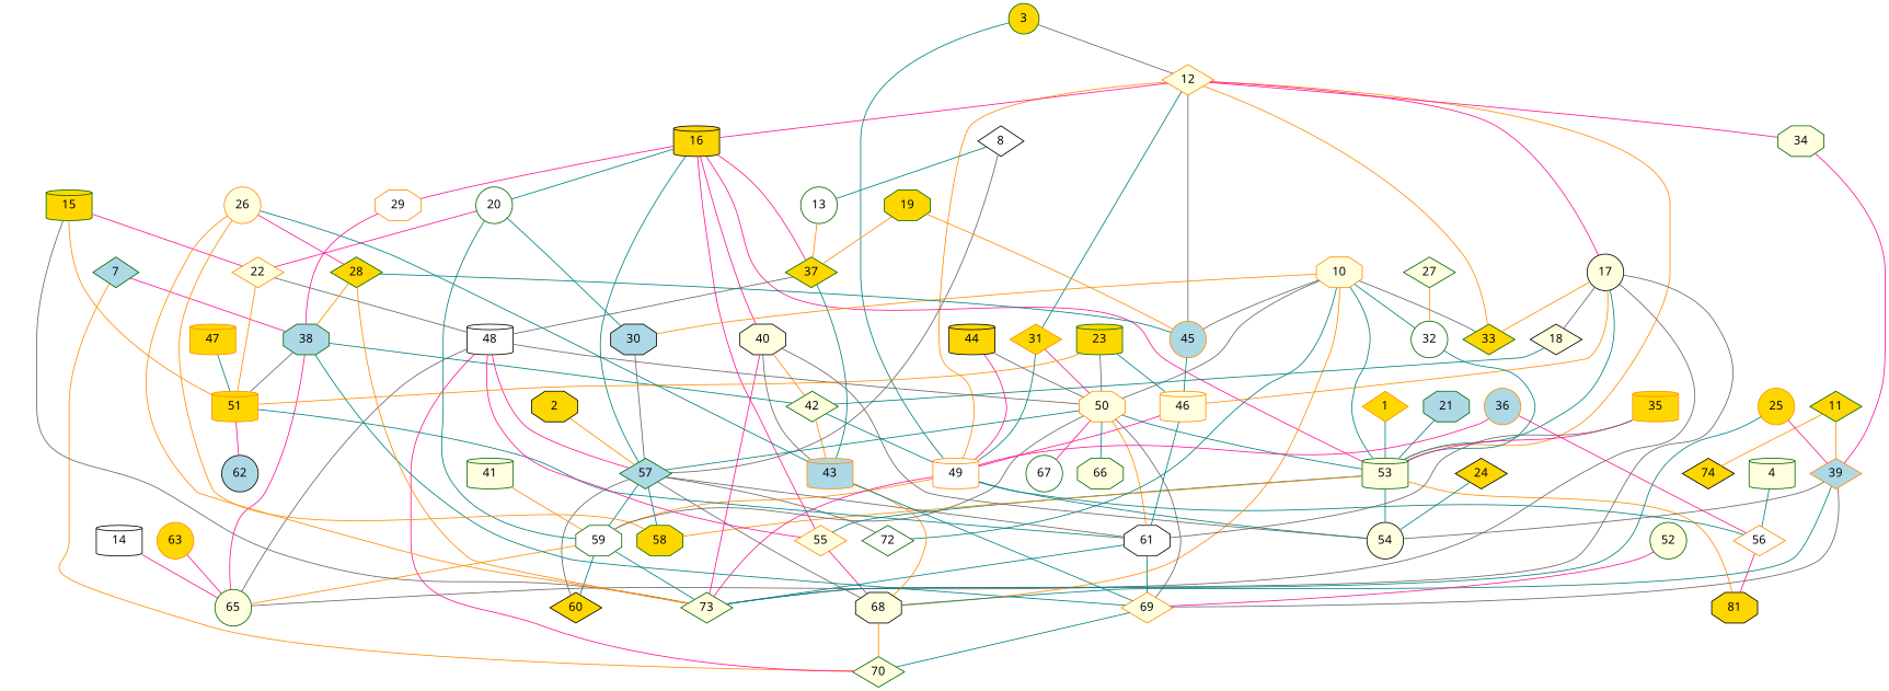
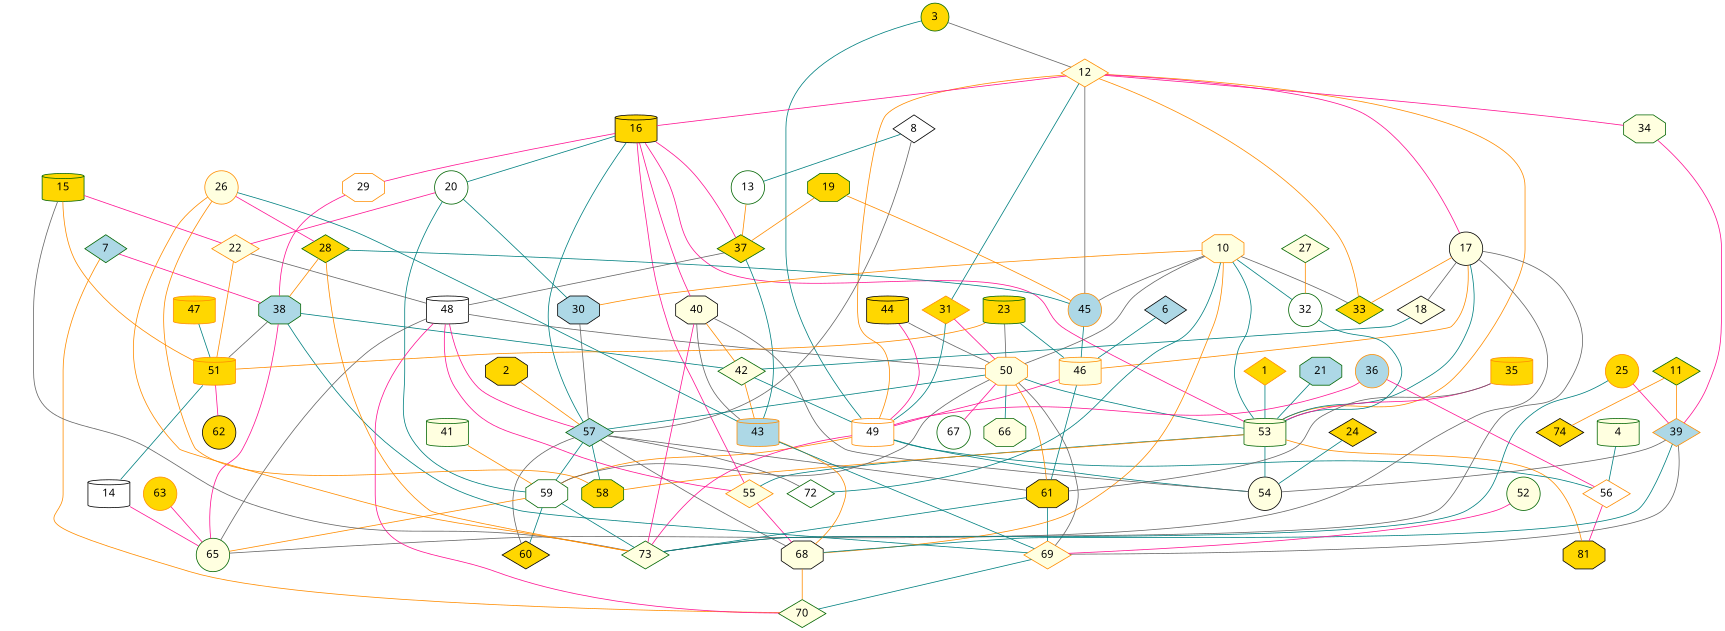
  graph {
    fontname="Noto Sans"
    node [color=darkgreen fillcolor=lightyellow fontname="Noto Sans" shape=diamond style=filled]
    edge [color=teal fontname="Noto Sans" weight=1.0]
    1 [color=darkorange fillcolor=gold]
    53 [shape=cylinder]
    55 [color=darkorange]
    54 [color=black shape=circle]
    58 [fillcolor=gold shape=octagon]
    n6 [color=black fillcolor=gold label=81 shape=octagon]
    2 [color=black fillcolor=gold shape=octagon]
    57 [fillcolor=lightblue]
    68 [color=black shape=octagon]
    72 [fillcolor=white]
    59 [fillcolor=white shape=octagon]
-   61 [color=black fillcolor=white shape=octagon]
+   61 [color=black fillcolor=gold shape=octagon]
    60 [color=black fillcolor=gold]
    3 [fillcolor=gold shape=circle]
    12 [color=darkorange]
    49 [color=darkorange fillcolor=white shape=cylinder]
    33 [fillcolor=gold]
    45 [color=darkorange fillcolor=lightblue shape=circle]
    16 [color=black fillcolor=gold shape=cylinder]
    17 [color=black shape=circle]
    31 [color=darkorange fillcolor=gold]
    34 [shape=octagon]
    56 [color=darkorange fillcolor=white]
    73
    4 [shape=cylinder]
+   6 [color=black fillcolor=lightblue]
    46 [color=darkorange shape=cylinder]
    7 [fillcolor=lightblue]
    38 [fillcolor=lightblue shape=octagon]
    70
    65 [shape=circle]
    51 [color=darkorange fillcolor=gold shape=cylinder]
    42
    69 [color=darkorange]
    8 [color=black fillcolor=white]
    13 [fillcolor=white shape=circle]
    37 [fillcolor=gold]
    10 [color=darkorange shape=octagon]
    30 [color=black fillcolor=lightblue shape=octagon]
    32 [fillcolor=white shape=circle]
    50 [color=darkorange shape=octagon]
    66 [shape=octagon]
    67 [fillcolor=white shape=circle]
    11 [fillcolor=gold]
    39 [color=darkorange fillcolor=lightblue]
    74 [color=black fillcolor=gold]
    20 [fillcolor=white shape=circle]
    29 [color=darkorange fillcolor=white shape=octagon]
    40 [color=black shape=octagon]
    18 [color=black]
    48 [color=black fillcolor=white shape=cylinder]
    43 [color=darkorange fillcolor=lightblue shape=cylinder]
    14 [color=black fillcolor=white shape=cylinder]
    15 [fillcolor=gold shape=cylinder]
    22 [color=darkorange]
-   62 [color=black fillcolor=lightblue shape=circle]
+   62 [color=black fillcolor=gold shape=circle]
    19 [fillcolor=gold shape=octagon]
    21 [fillcolor=lightblue shape=octagon]
    23 [fillcolor=gold shape=cylinder]
    24 [color=black fillcolor=gold]
    25 [color=darkorange fillcolor=gold shape=circle]
    26 [color=darkorange shape=circle]
    28 [fillcolor=gold]
    27
    35 [color=darkorange fillcolor=gold shape=cylinder]
    36 [color=darkorange fillcolor=lightblue shape=circle]
    41 [shape=cylinder]
    44 [color=black fillcolor=gold shape=cylinder]
    47 [color=darkorange fillcolor=gold shape=cylinder]
    52 [shape=circle]
    63 [color=darkorange fillcolor=gold shape=circle]
    1 -- 53
    53 -- 55
    53 -- 54
    53 -- 58 [color=darkorange]
    53 -- n6 [color=darkorange]
    55 -- 68 [color=deeppink]
    2 -- 57 [color=darkorange]
    57 -- 58
    57 -- 68 [color=gray40]
    57 -- 72 [color=gray40 weight=2.0]
    57 -- 59 [weight=2.0]
    57 -- 61 [color=gray40]
    57 -- 60 [color=gray40]
    68 -- 70 [color=darkorange weight=2.0]
    59 -- 60
    59 -- 73
    59 -- 65 [color=darkorange]
    61 -- 73
    61 -- 69
    3 -- 12 [color=gray40]
    3 -- 49
    12 -- 53 [color=darkorange]
    12 -- 49 [color=darkorange]
    12 -- 33 [color=darkorange]
    12 -- 45 [color=gray40]
    12 -- 16 [color=deeppink]
    12 -- 17 [color=deeppink]
    12 -- 31
    12 -- 34 [color=deeppink]
    49 -- 54
    49 -- 59 [color=darkorange]
    49 -- 56
    49 -- 73 [color=deeppink]
    45 -- 46
    16 -- 53 [color=deeppink]
    16 -- 55 [color=deeppink]
    16 -- 57
    16 -- 37 [color=deeppink]
    16 -- 20
    16 -- 29 [color=deeppink]
    16 -- 40 [color=deeppink]
    17 -- 53
    17 -- 33 [color=darkorange]
    17 -- 73 [color=gray40]
    17 -- 46 [color=darkorange]
    17 -- 65 [color=gray40]
    17 -- 18 [color=gray40]
    31 -- 49
    31 -- 50 [color=deeppink]
    34 -- 39 [color=deeppink]
    56 -- n6 [color=deeppink]
    4 -- 56
+   6 -- 46
    46 -- 61
    46 -- 49 [color=deeppink]
    7 -- 38 [color=deeppink]
    7 -- 70 [color=darkorange]
    38 -- 65 [color=deeppink]
    38 -- 51 [color=gray40]
    38 -- 42
    38 -- 69
-   51 -- 61
+   51 -- 14
    51 -- 62 [color=deeppink]
    42 -- 49
    42 -- 43 [color=darkorange]
    69 -- 70
    8 -- 57 [color=gray40]
    8 -- 13
    13 -- 37 [color=darkorange]
    37 -- 48 [color=gray40]
    37 -- 43
    10 -- 53
    10 -- 68 [color=darkorange]
    10 -- 72
    10 -- 33 [color=gray40]
    10 -- 45 [color=gray40]
    10 -- 30 [color=darkorange]
    10 -- 32
    10 -- 50 [color=gray40]
    30 -- 57 [color=gray40]
    32 -- 53
    50 -- 53
    50 -- 57
    50 -- 59 [color=gray40]
    50 -- 61 [color=darkorange weight=2.0]
    50 -- 69 [color=gray40]
    50 -- 66
    50 -- 67 [color=deeppink]
    11 -- 39 [color=darkorange]
    11 -- 74 [color=darkorange]
    39 -- 54 [color=gray40]
    39 -- 68
    39 -- 69 [color=gray40]
    20 -- 59
    20 -- 30
    20 -- 22 [color=deeppink]
    29 -- 38 [color=deeppink]
    40 -- 54 [color=gray40]
    40 -- 73 [color=deeppink]
    40 -- 42 [color=darkorange]
    40 -- 43 [color=gray40]
    18 -- 42
    48 -- 55 [color=deeppink]
    48 -- 57 [color=deeppink]
    48 -- 70 [color=deeppink]
    48 -- 65 [color=gray40]
    48 -- 50 [color=gray40]
    43 -- 68 [color=darkorange]
    43 -- 69
    14 -- 65 [color=deeppink]
    15 -- 73 [color=gray40]
    15 -- 51 [color=darkorange]
    15 -- 22 [color=deeppink]
    22 -- 51 [color=darkorange]
    22 -- 48 [color=gray40]
    19 -- 45 [color=darkorange]
    19 -- 37 [color=darkorange]
    21 -- 53
    23 -- 46
    23 -- 51 [color=darkorange]
    23 -- 50 [color=gray40]
    24 -- 54
    25 -- 73
    25 -- 39 [color=deeppink]
    26 -- 58 [color=darkorange]
    26 -- 73 [color=darkorange]
    26 -- 43
    26 -- 28 [color=deeppink]
    28 -- 45
    28 -- 73 [color=darkorange]
    28 -- 38 [color=darkorange]
    27 -- 32 [color=darkorange]
    35 -- 53 [color=deeppink]
    35 -- 61 [color=gray40]
    36 -- 49 [color=deeppink]
    36 -- 56 [color=deeppink]
    41 -- 59 [color=darkorange]
    44 -- 49 [color=deeppink]
    44 -- 50 [color=gray40]
    47 -- 51
    52 -- 69 [color=deeppink]
    63 -- 65 [color=deeppink]
  }
